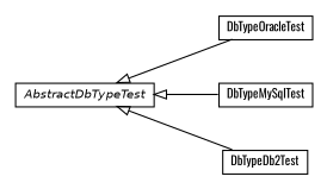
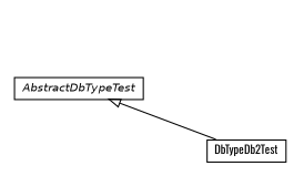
  digraph {
    fontname=Oswald
    nodesep=0.25
    rankdir=LR
    ranksep=0.5
    node [fontcolor=black fontname=Oswald fontsize=10.0 shape=plaintext]
    edge [arrowtail=empty dir=back fontname=Oswald fontsize=10 headport=p labelfontname=Helvetica labelfontsize=10 tailport=p]
-   n1 [label=<<table title="org.dayatang.datasource4saas.dbtype.DbTypeOracleTest" border="0" cellborder="1" cellspacing="0" cellpadding="2" port="p" href="./DbTypeOracleTest.html"> 		<tr><td><table border="0" cellspacing="0" cellpadding="1"> <tr><td align="center" balign="center"> DbTypeOracleTest </td></tr> 		</table></td></tr> 		</table>>]
-   n2 [label=<<table title="org.dayatang.datasource4saas.dbtype.DbTypeMySqlTest" border="0" cellborder="1" cellspacing="0" cellpadding="2" port="p" href="./DbTypeMySqlTest.html"> 		<tr><td><table border="0" cellspacing="0" cellpadding="1"> <tr><td align="center" balign="center"> DbTypeMySqlTest </td></tr> 		</table></td></tr> 		</table>>]
    n3 [label=<<table title="org.dayatang.datasource4saas.dbtype.DbTypeDb2Test" border="0" cellborder="1" cellspacing="0" cellpadding="2" port="p" href="./DbTypeDb2Test.html"> 		<tr><td><table border="0" cellspacing="0" cellpadding="1"> <tr><td align="center" balign="center"> DbTypeDb2Test </td></tr> 		</table></td></tr> 		</table>>]
    n4 [label=<<table title="org.dayatang.datasource4saas.dbtype.AbstractDbTypeTest" border="0" cellborder="1" cellspacing="0" cellpadding="2" port="p" href="./AbstractDbTypeTest.html"> 		<tr><td><table border="0" cellspacing="0" cellpadding="1"> <tr><td align="center" balign="center"><font face="Helvetica-Oblique"> AbstractDbTypeTest </font></td></tr> 		</table></td></tr> 		</table>>]
-   n4 -> n1
-   n4 -> n2
    n4 -> n3
  }
